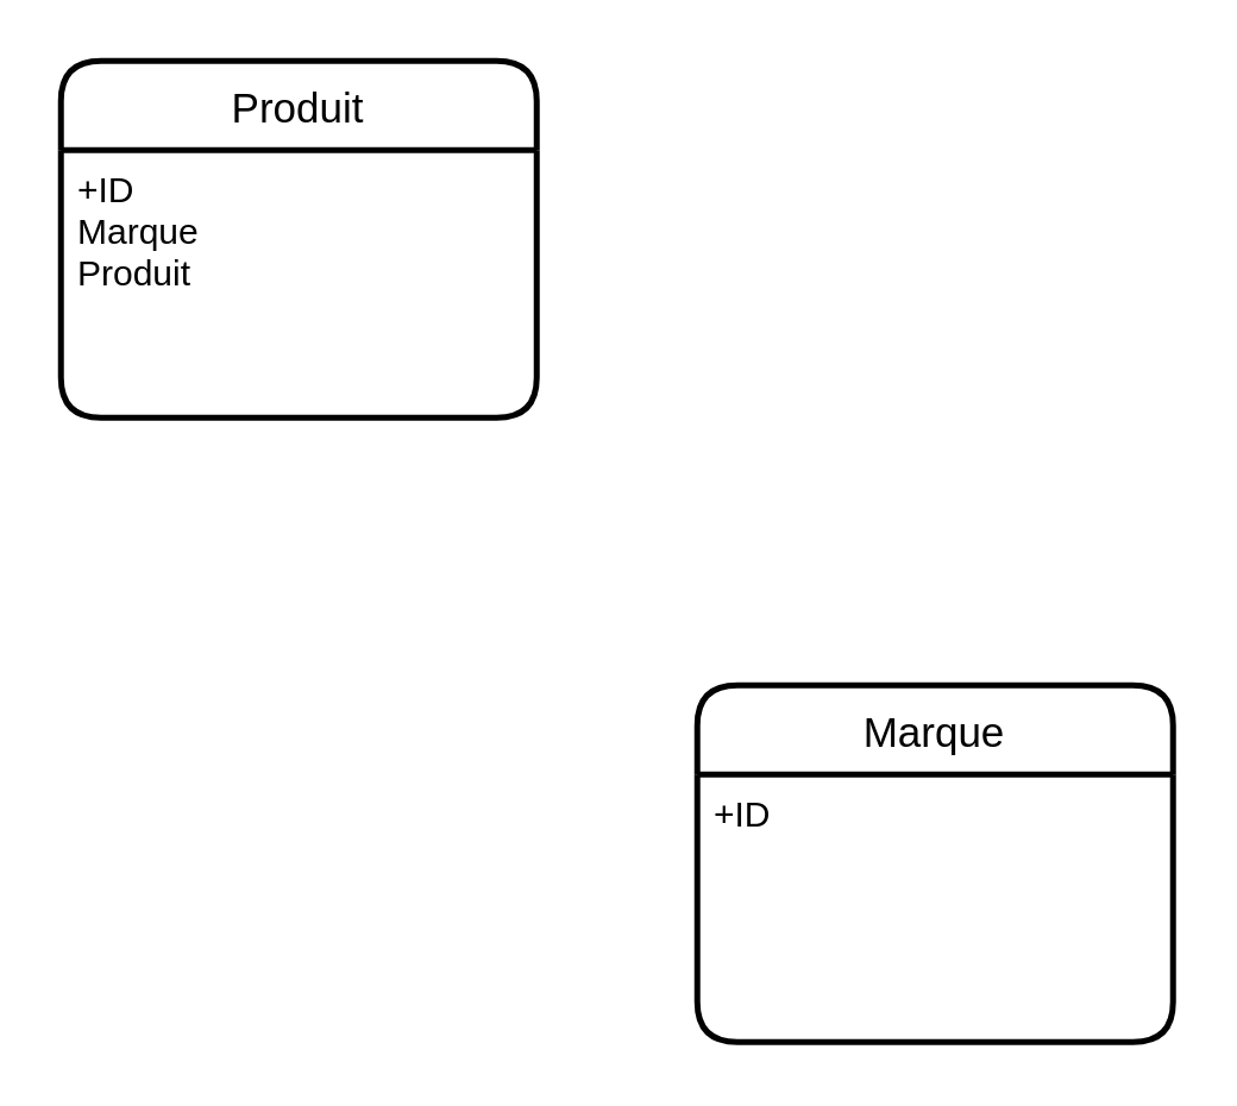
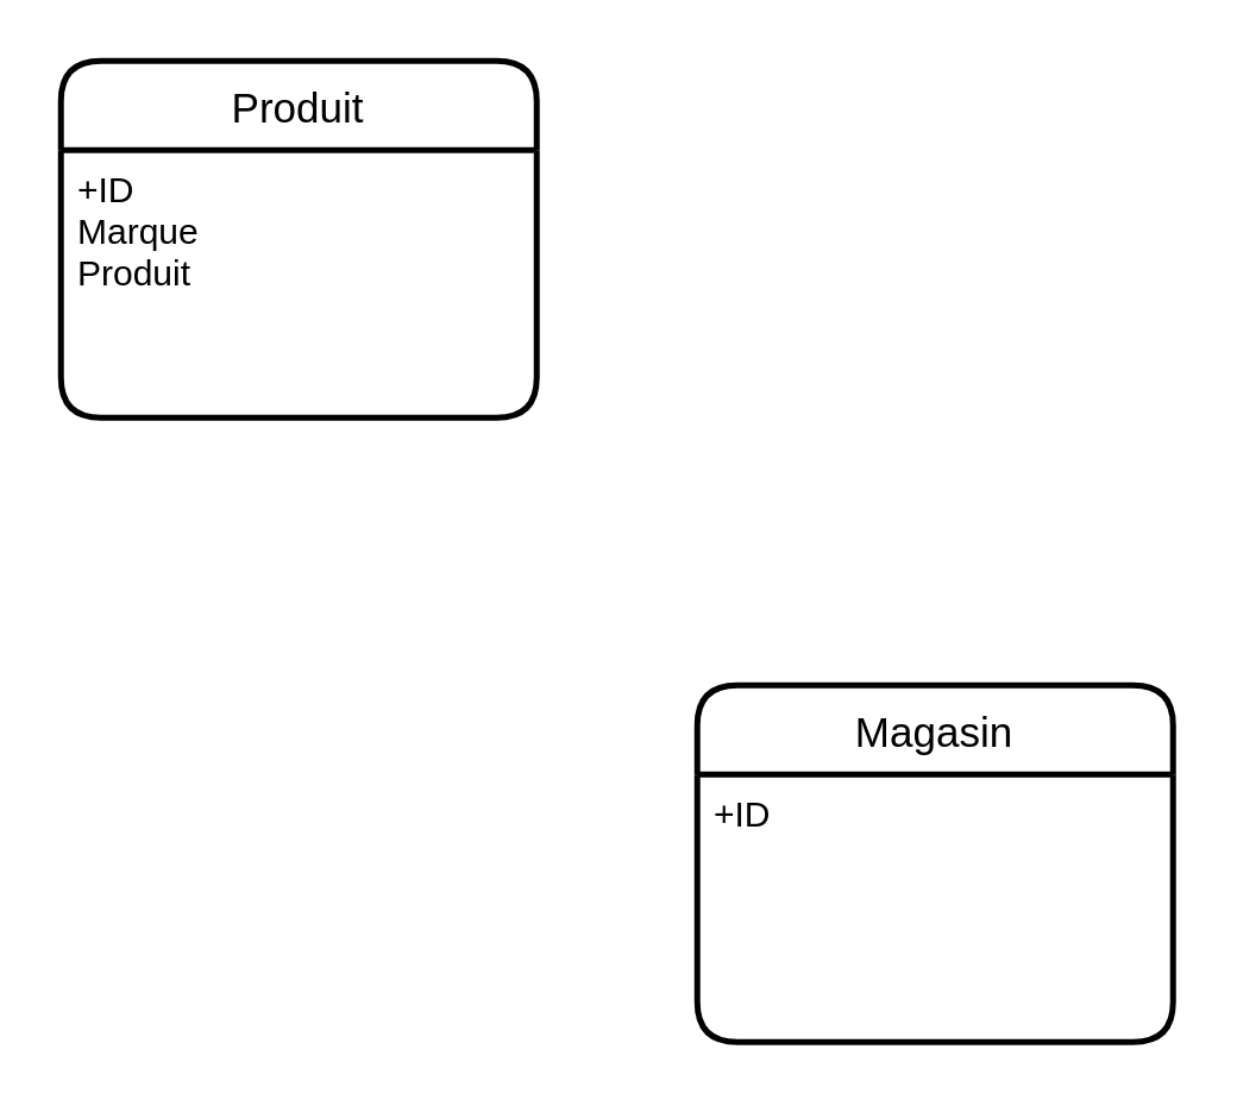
  <mxCell id="0" />
  <mxCell id="1" parent="0" />
  <mxCell id="2" value="Produit" style="swimlane;childLayout=stackLayout;horizontal=1;startSize=30;horizontalStack=0;rounded=1;fontSize=14;fontStyle=0;strokeWidth=2;resizeParent=0;resizeLast=1;shadow=0;dashed=0;align=center;" vertex="1" parent="1"><mxGeometry x="20" y="20" width="160" height="120" as="geometry" /></mxCell>
  <mxCell id="3" value="+ID&#10;Marque&#10;Produit" style="align=left;strokeColor=none;fillColor=none;spacingLeft=4;fontSize=12;verticalAlign=top;resizable=0;rotatable=0;part=1;" vertex="1" parent="2"><mxGeometry y="30" width="160" height="90" as="geometry" /></mxCell>
- <mxCell id="4" value="Marque" style="swimlane;childLayout=stackLayout;horizontal=1;startSize=30;horizontalStack=0;rounded=1;fontSize=14;fontStyle=0;strokeWidth=2;resizeParent=0;resizeLast=1;shadow=0;dashed=0;align=center;" vertex="1" parent="1"><mxGeometry x="234" y="230" width="160" height="120" as="geometry" /></mxCell>
+ <mxCell id="4" value="Magasin" style="swimlane;childLayout=stackLayout;horizontal=1;startSize=30;horizontalStack=0;rounded=1;fontSize=14;fontStyle=0;strokeWidth=2;resizeParent=0;resizeLast=1;shadow=0;dashed=0;align=center;" vertex="1" parent="1"><mxGeometry x="234" y="230" width="160" height="120" as="geometry" /></mxCell>
  <mxCell id="5" value="+ID&#10;" style="align=left;strokeColor=none;fillColor=none;spacingLeft=4;fontSize=12;verticalAlign=top;resizable=0;rotatable=0;part=1;" vertex="1" parent="4"><mxGeometry y="30" width="160" height="90" as="geometry" /></mxCell>
